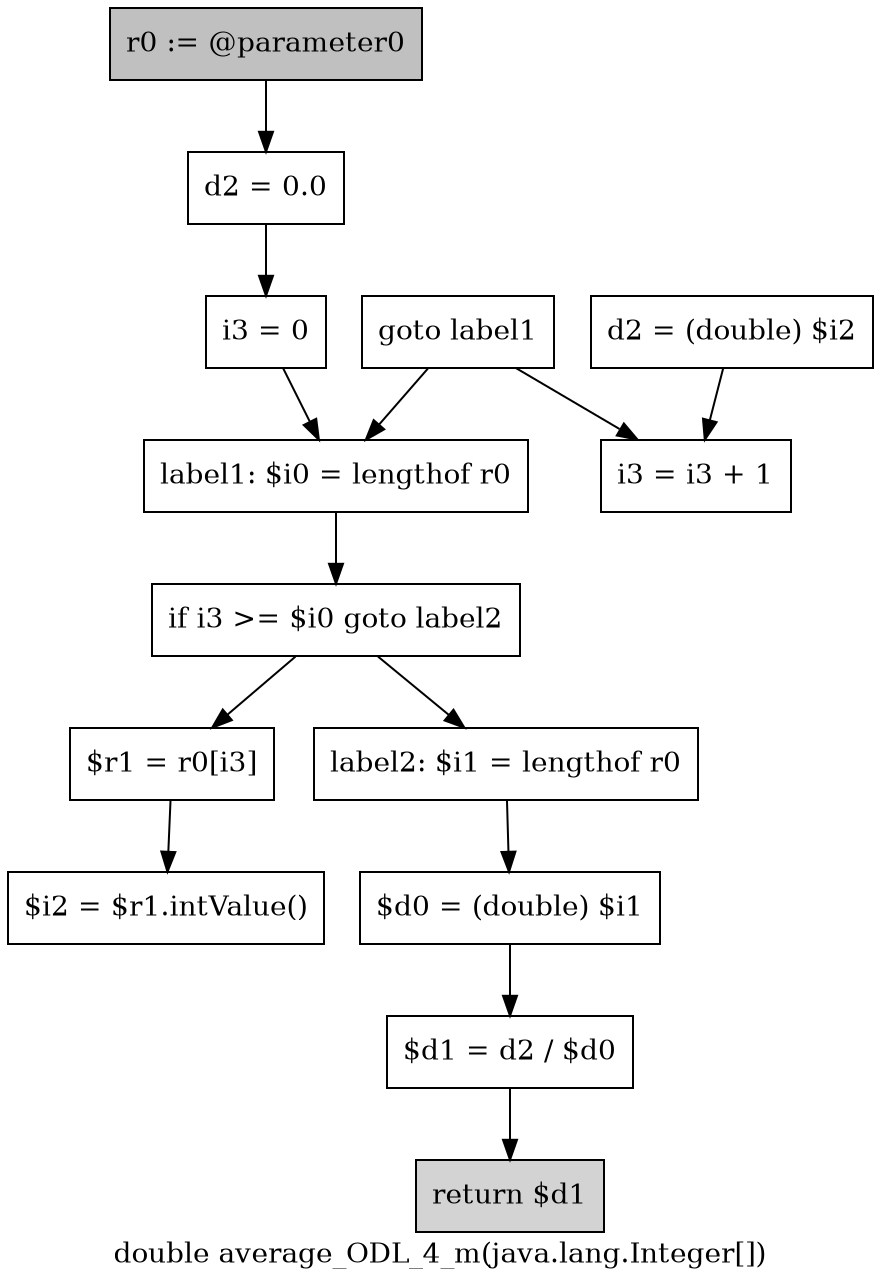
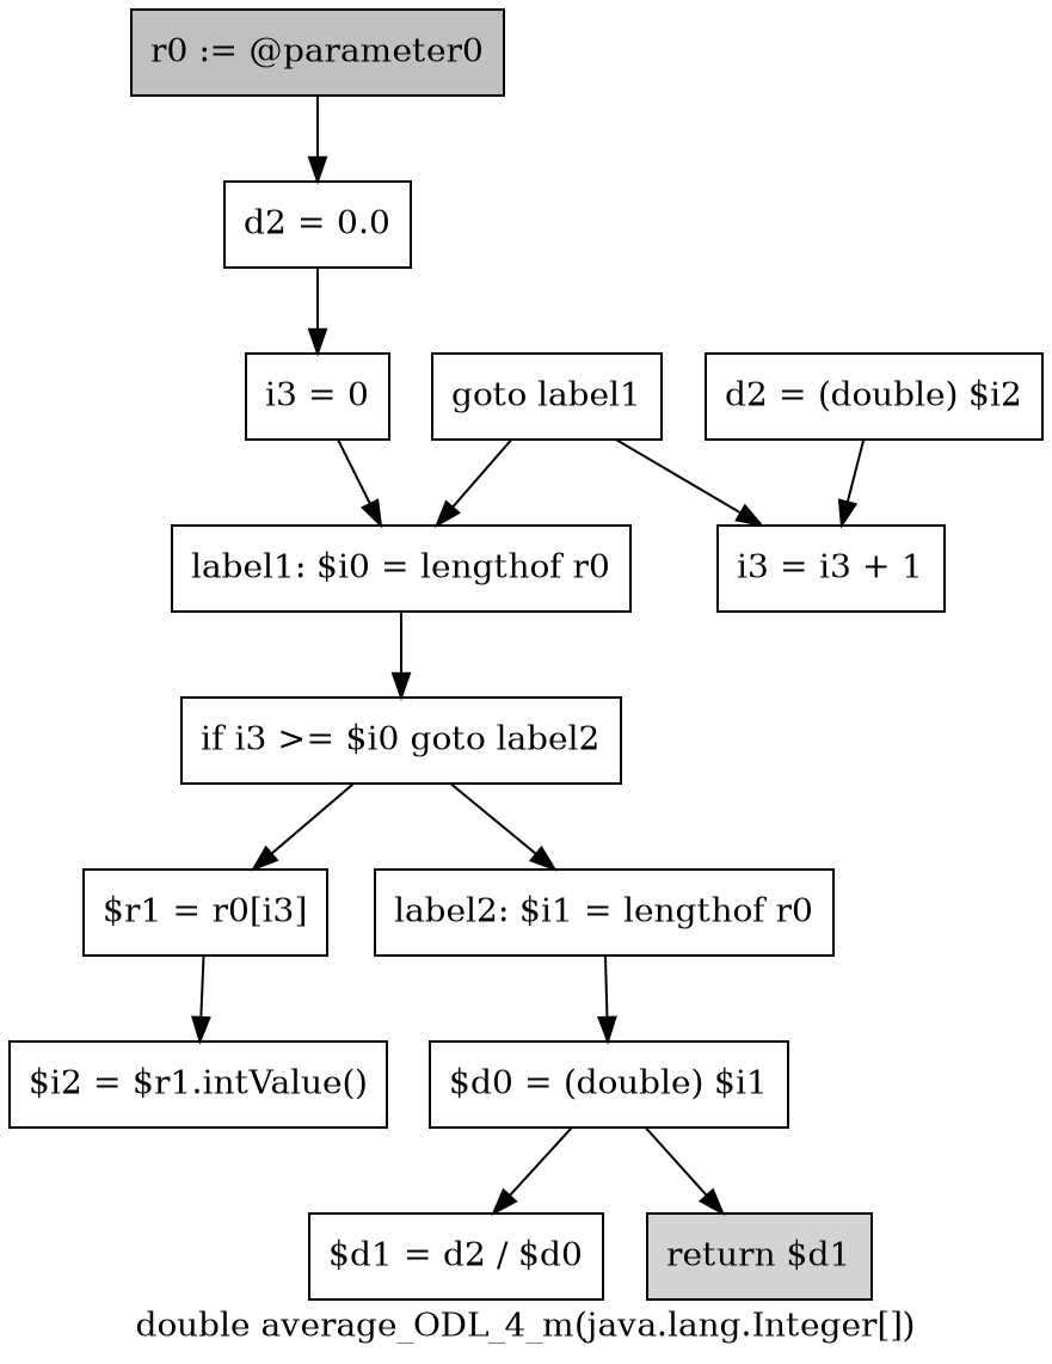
  digraph {
    label="double average_ODL_4_m(java.lang.Integer[])"
    node [shape=box]
    n1 [fillcolor=gray label="r0 := @parameter0" style=filled]
    n2 [label="d2 = 0.0"]
    n3 [label="i3 = 0"]
    n4 [label="label1: $i0 = lengthof r0"]
    n5 [label="if i3 >= $i0 goto label2"]
    n6 [label="$r1 = r0[i3]"]
    n7 [label="label2: $i1 = lengthof r0"]
    n8 [label="$i2 = $r1.intValue()"]
    n9 [label="$d0 = (double) $i1"]
    n10 [label="$d1 = d2 / $d0"]
    n11 [label="d2 = (double) $i2"]
    n12 [label="i3 = i3 + 1"]
    n13 [label="goto label1"]
    n14 [fillcolor=lightgray label="return $d1" style=filled]
    n1 -> n2
    n2 -> n3
    n3 -> n4
    n4 -> n5
    n5 -> n6
    n5 -> n7
    n6 -> n8
    n7 -> n9
    n9 -> n10
-   n10 -> n14
+   n9 -> n14
    n11 -> n12
    n13 -> n4
    n13 -> n12
  }
